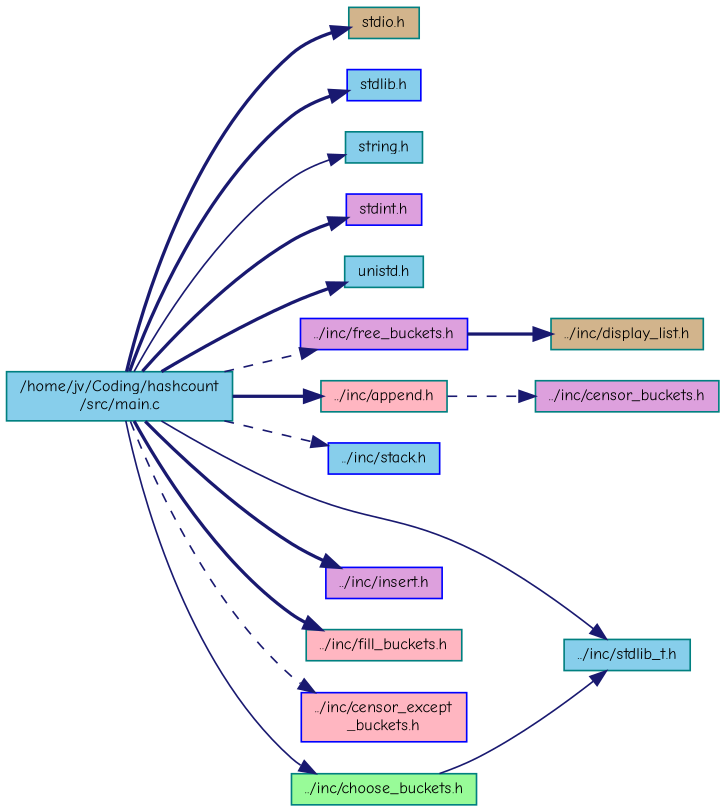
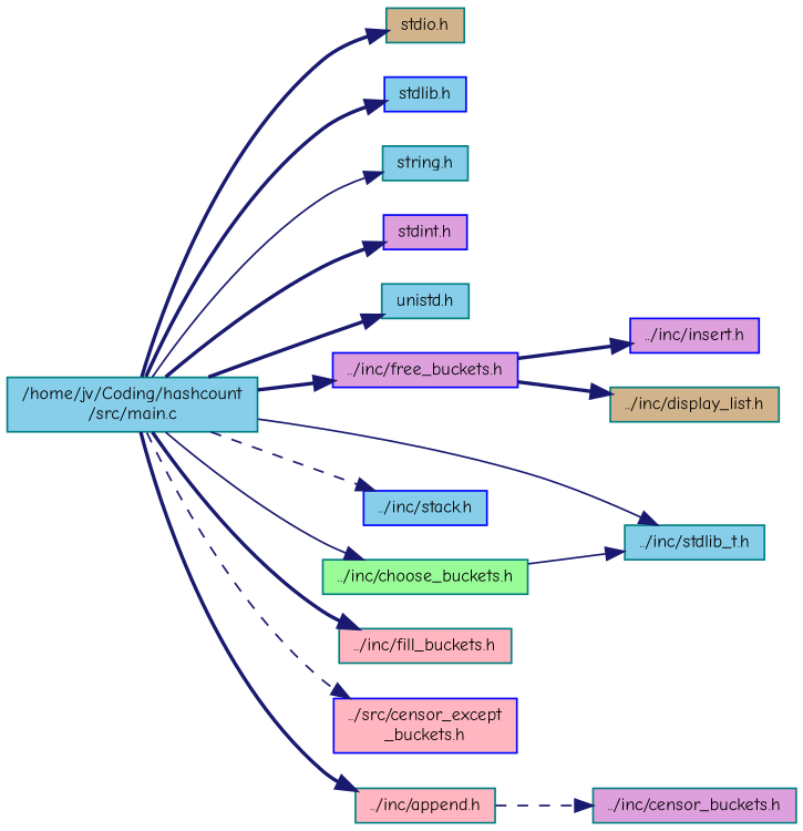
  digraph {
    fontname="Comic Neue"
    rankdir=LR
    node [color=teal fillcolor=skyblue fontname="Comic Neue" fontsize=10 shape=record style=filled]
    edge [color=midnightblue fontname="Comic Neue" fontsize=10 labelfontname=Helvetica labelfontsize=10 style=bold]
    n1 [fontcolor=black height=0.2 label="/home/jv/Coding/hashcount\l/src/main.c" width=0.4]
    n2 [fillcolor=tan height=0.2 label="stdio.h" width=0.4]
    n3 [color=blue height=0.2 label="stdlib.h" width=0.4]
    n4 [height=0.2 label="string.h" width=0.4]
    n5 [color=blue fillcolor=plum height=0.2 label="stdint.h" width=0.4]
    n6 [height=0.2 label="unistd.h" width=0.4]
    n7 [height=0.2 label="../inc/stdlib_t.h" width=0.4]
    n8 [color=blue fillcolor=plum height=0.2 label="../inc/free_buckets.h" width=0.4]
    n9 [color=blue height=0.2 label="../inc/stack.h" width=0.4]
    n10 [fillcolor=lightpink height=0.2 label="../inc/append.h" width=0.4]
    n11 [color=blue fillcolor=plum height=0.2 label="../inc/insert.h" width=0.4]
    n12 [fillcolor=lightpink height=0.2 label="../inc/fill_buckets.h" width=0.4]
-   n13 [color=blue fillcolor=lightpink height=0.2 label="../inc/censor_except\l_buckets.h" width=0.4]
+   n13 [color=blue fillcolor=lightpink height=0.2 label="../src/censor_except\l_buckets.h" width=0.4]
    n14 [fillcolor=palegreen height=0.2 label="../inc/choose_buckets.h" width=0.4]
    n15 [fillcolor=tan height=0.2 label="../inc/display_list.h" width=0.4]
    n16 [fillcolor=plum height=0.2 label="../inc/censor_buckets.h" width=0.4]
    n1 -> n2
    n1 -> n3
    n1 -> n4 [style=solid]
    n1 -> n5
    n1 -> n6
    n1 -> n7 [style=solid]
-   n1 -> n8 [style=dashed]
+   n1 -> n8
    n1 -> n9 [style=dashed]
    n1 -> n10
-   n1 -> n11
+   n8 -> n11
    n1 -> n12
    n1 -> n13 [style=dashed]
    n1 -> n14 [style=solid]
    n8 -> n15
    n10 -> n16 [style=dashed]
    n14 -> n7 [style=solid]
  }
